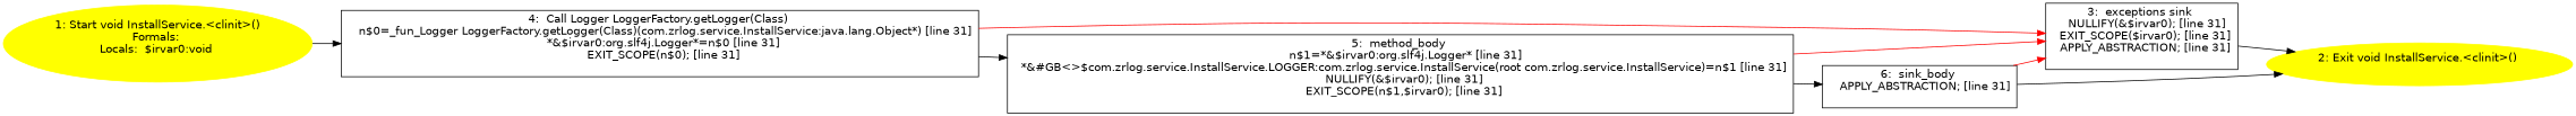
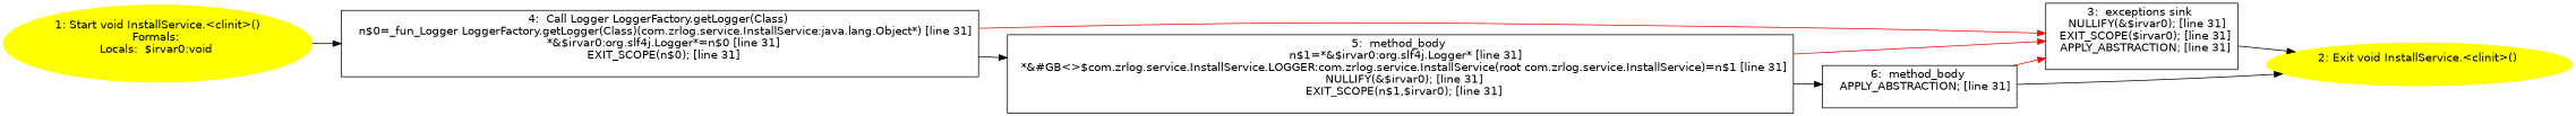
  digraph {
    rankdir=LR
    fontname="DejaVu Sans"
    node [fontname="DejaVu Sans" shape=box]
    edge [fontname="DejaVu Sans"]
    n1 [color=yellow label="1: Start void InstallService.<clinit>()\nFormals: \nLocals:  $irvar0:void \n  " style=filled shape=""]
    n2 [label="4:  Call Logger LoggerFactory.getLogger(Class) \n   n$0=_fun_Logger LoggerFactory.getLogger(Class)(com.zrlog.service.InstallService:java.lang.Object*) [line 31]\n  *&$irvar0:org.slf4j.Logger*=n$0 [line 31]\n  EXIT_SCOPE(n$0); [line 31]\n "]
    n3 [label="3:  exceptions sink \n   NULLIFY(&$irvar0); [line 31]\n  EXIT_SCOPE($irvar0); [line 31]\n  APPLY_ABSTRACTION; [line 31]\n "]
    n4 [label="5:  method_body \n   n$1=*&$irvar0:org.slf4j.Logger* [line 31]\n  *&#GB<>$com.zrlog.service.InstallService.LOGGER:com.zrlog.service.InstallService(root com.zrlog.service.InstallService)=n$1 [line 31]\n  NULLIFY(&$irvar0); [line 31]\n  EXIT_SCOPE(n$1,$irvar0); [line 31]\n "]
    n5 [color=yellow label="2: Exit void InstallService.<clinit>() \n  " style=filled shape=""]
-   n6 [label="6:  sink_body \n   APPLY_ABSTRACTION; [line 31]\n "]
+   n6 [label="6:  method_body \n   APPLY_ABSTRACTION; [line 31]\n "]
    n1 -> n2
    n2 -> n3 [color=red]
    n2 -> n4
    n3 -> n5
    n4 -> n3 [color=red]
    n4 -> n6
    n6 -> n3 [color=red]
    n6 -> n5
  }
